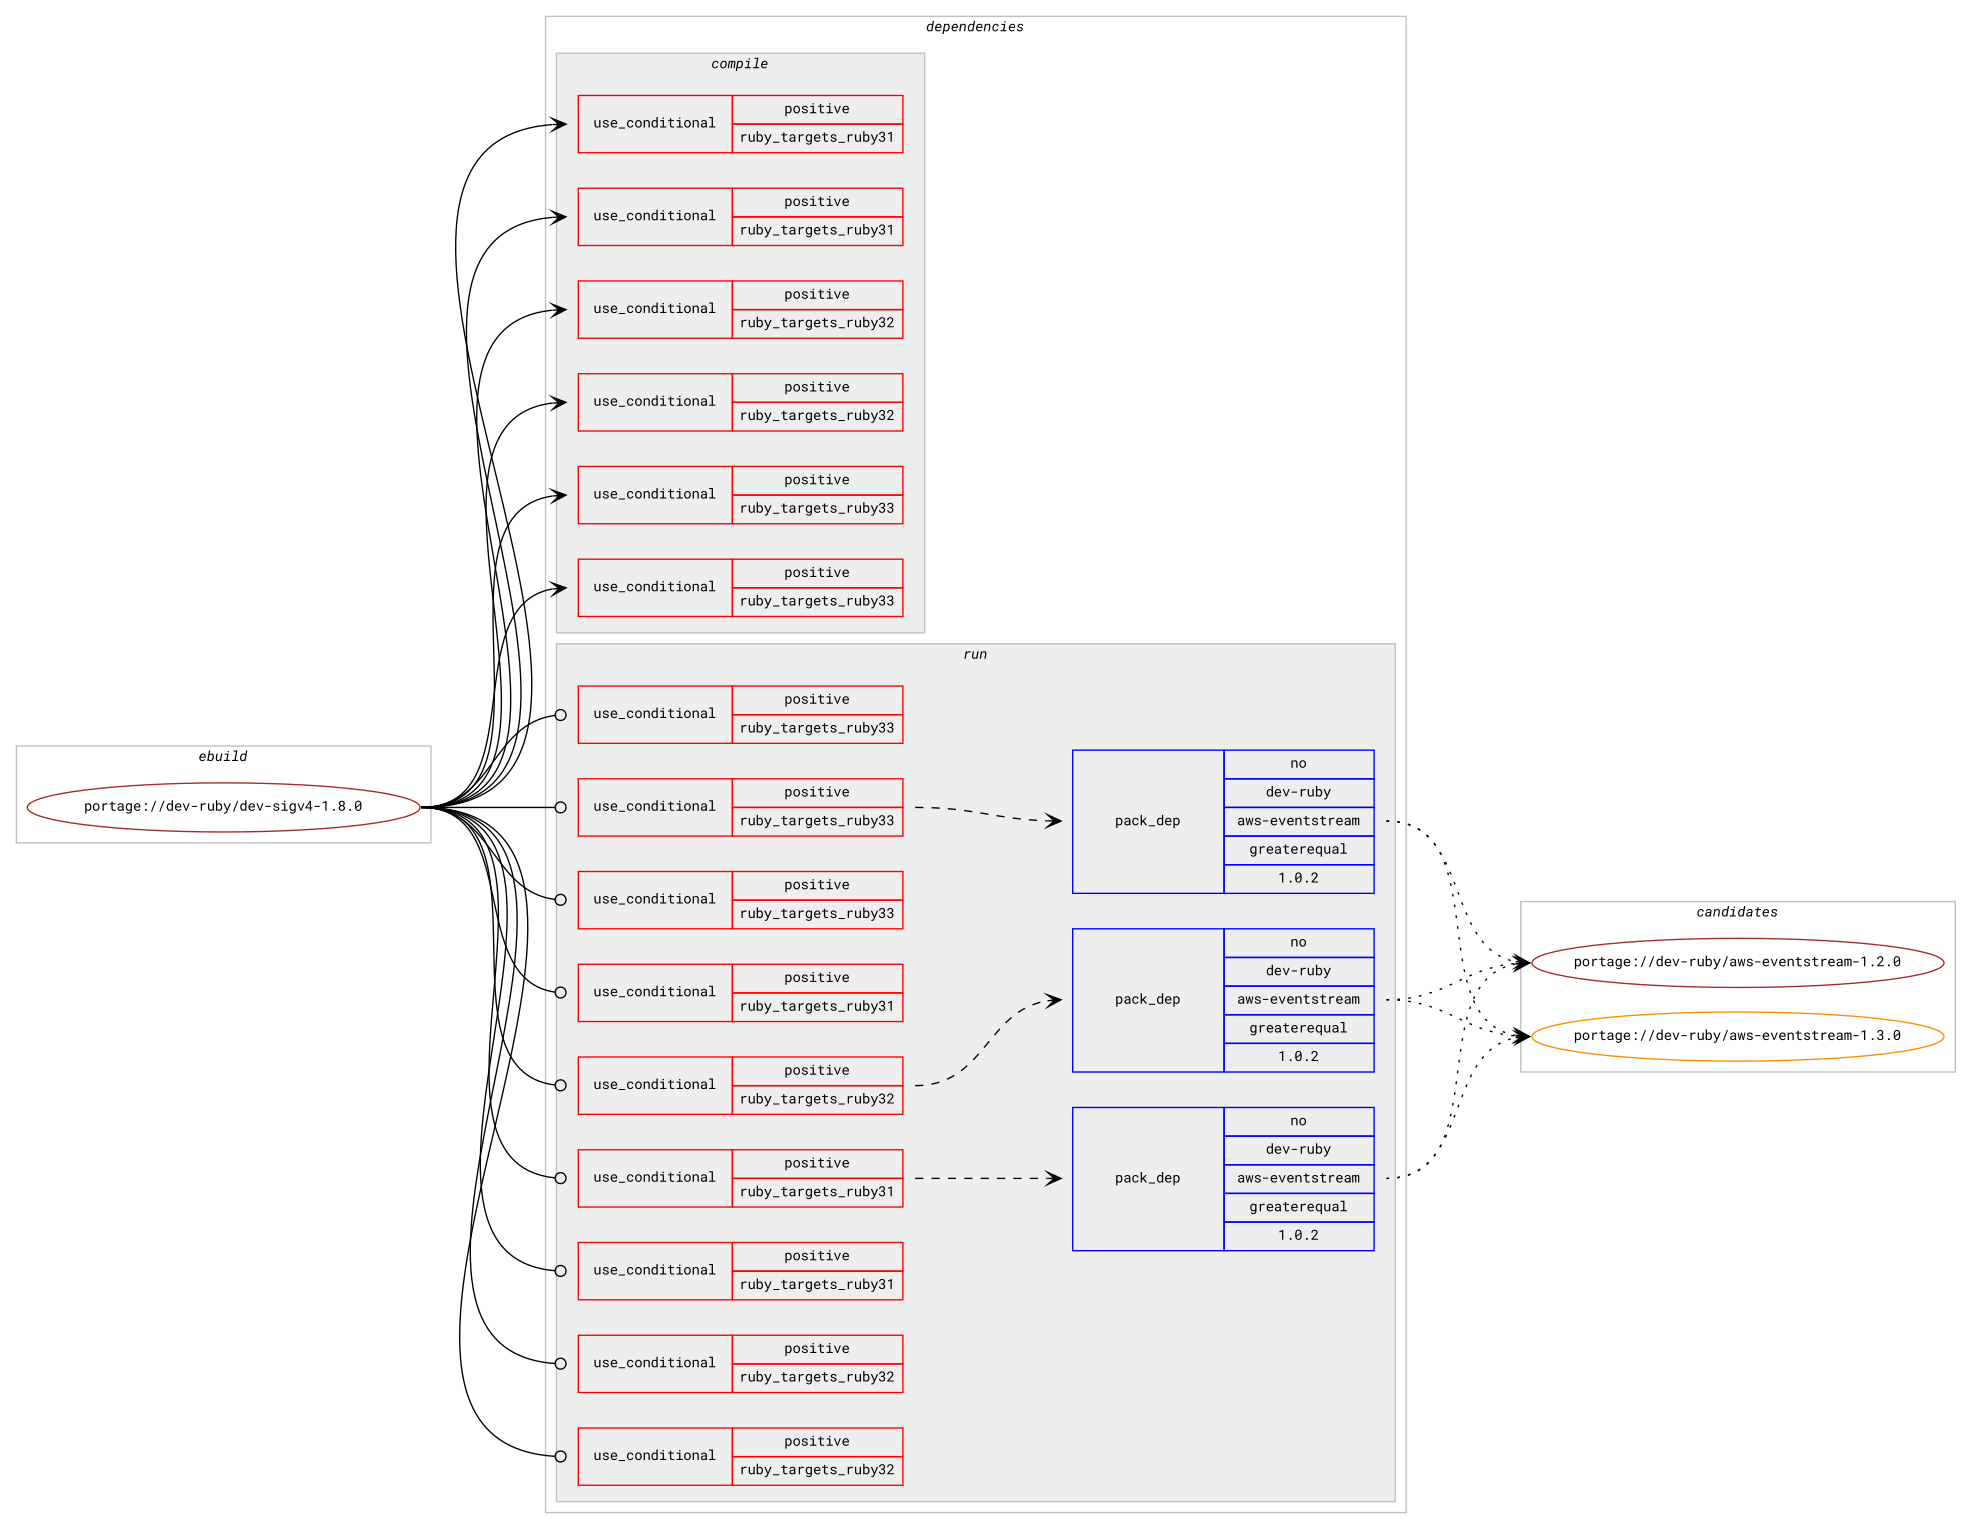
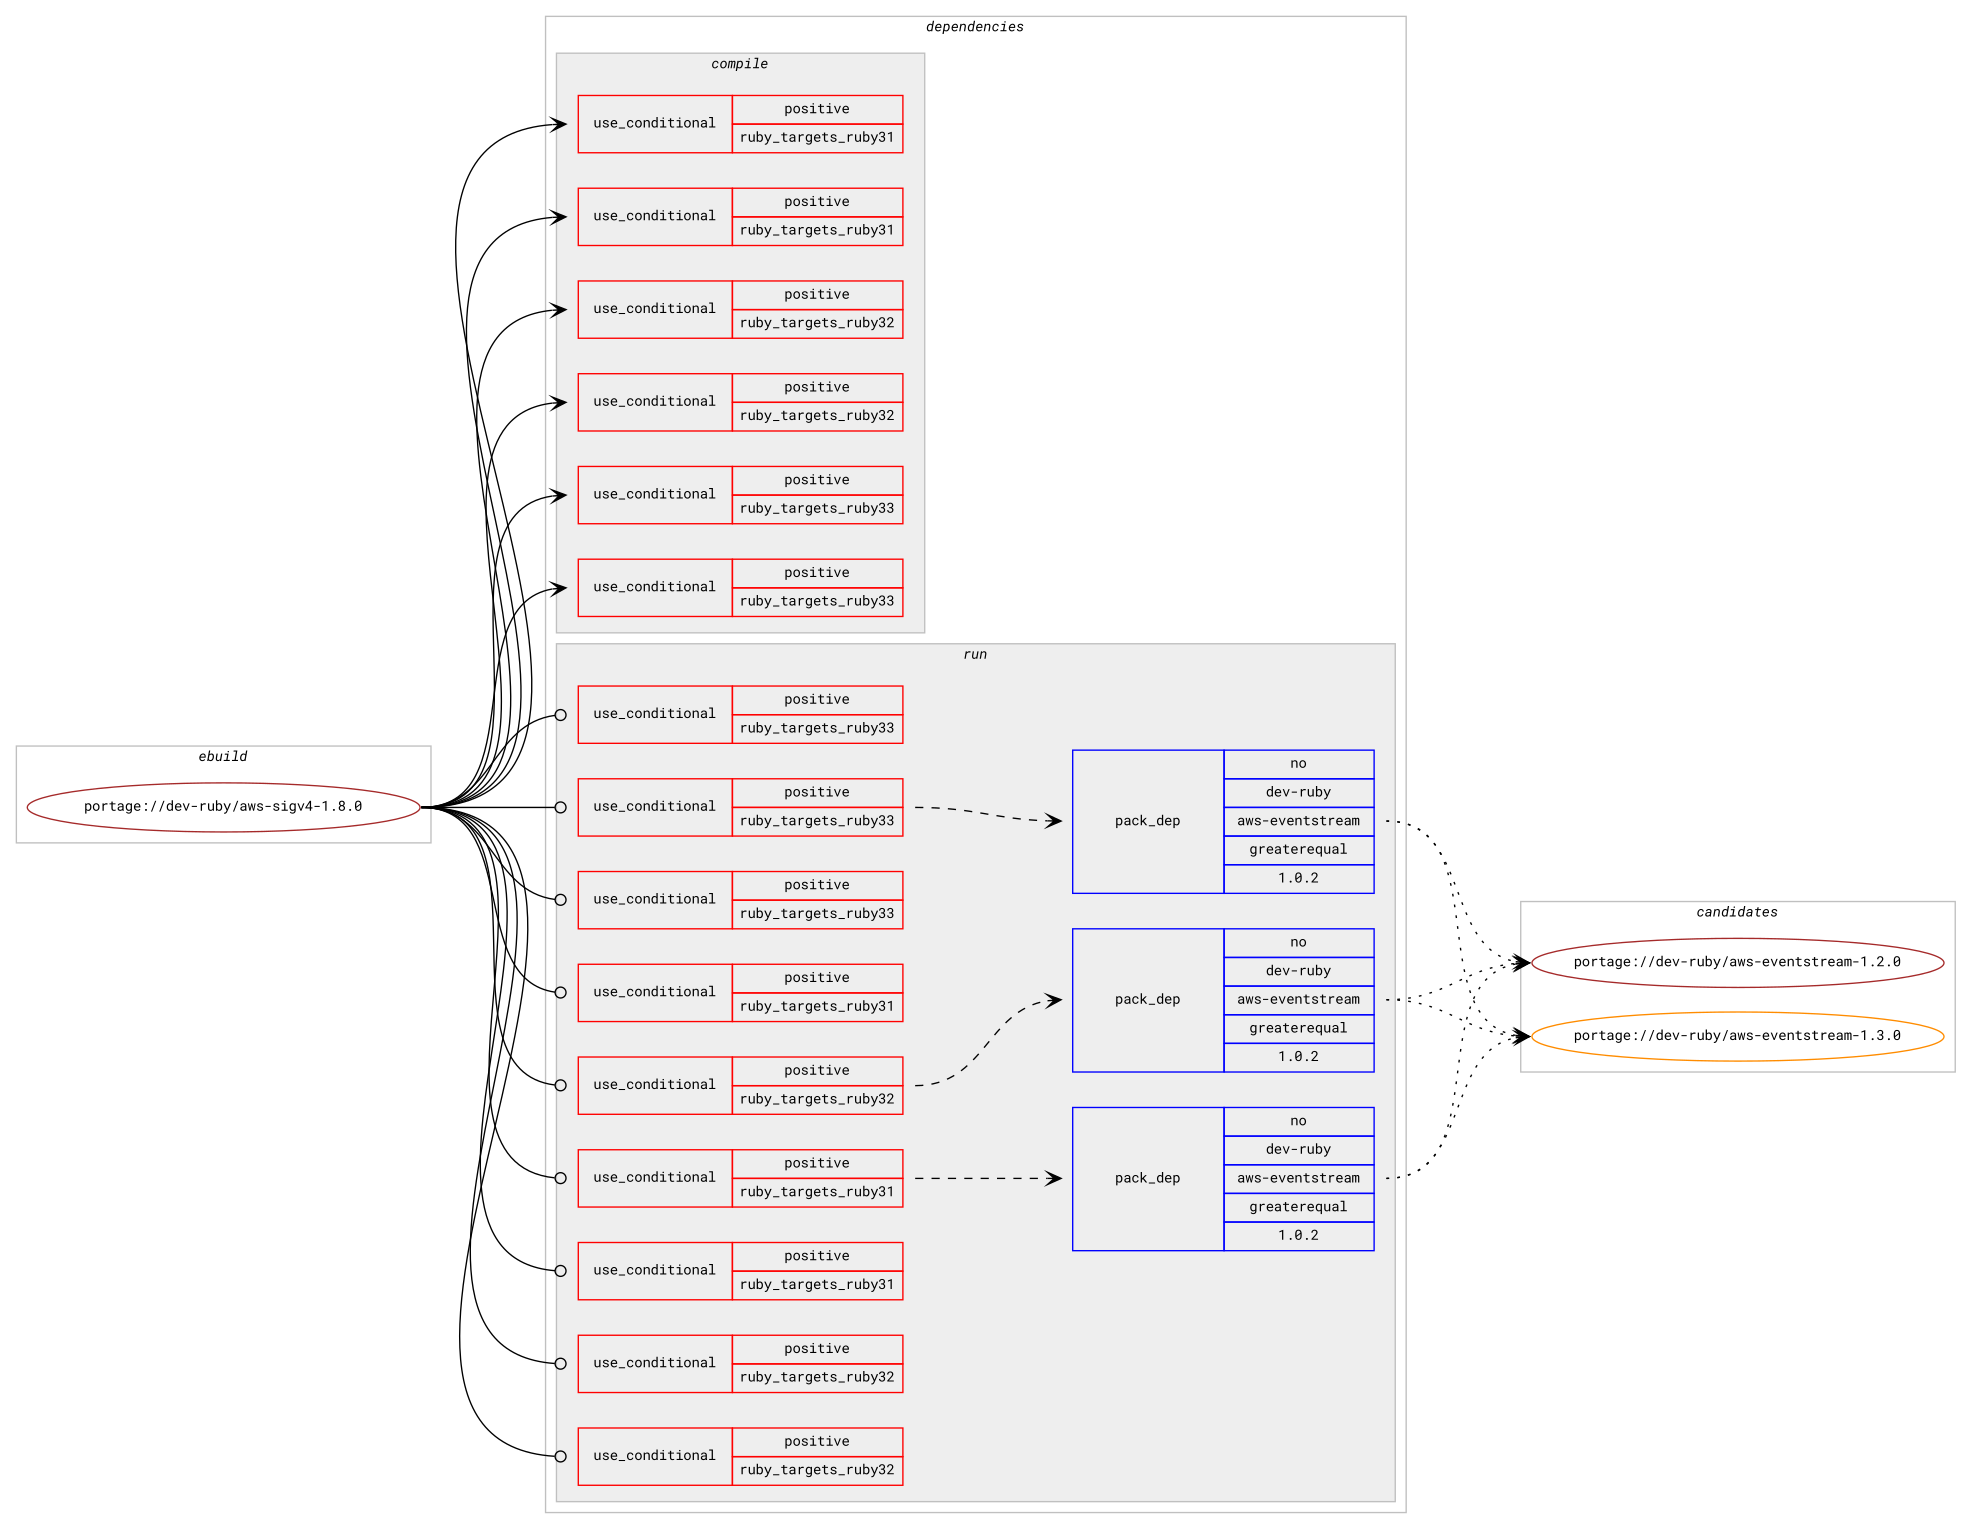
  digraph {
    compound=true
    concentrate=true
    fontname="Roboto Mono"
    fontsize=10
    newrank=true
    rankdir=LR
    ranksep=1.5
    node [color=red fontname="Roboto Mono" fontsize=10 shape=none]
    edge [arrowhead=vee headport=w style=solid tailport=e weight=20 fontname="Roboto Mono"]
-   n1 [color=brown label="portage://dev-ruby/dev-sigv4-1.8.0" width=4 shape=""]
+   n1 [color=brown label="portage://dev-ruby/aws-sigv4-1.8.0" width=4 shape=""]
    n2 [label=<<TABLE BORDER="0" CELLBORDER="1" CELLSPACING="0" CELLPADDING="4"><TR><TD ROWSPAN="3" CELLPADDING="10">use_conditional</TD></TR><TR><TD>positive</TD></TR><TR><TD>ruby_targets_ruby31</TD></TR></TABLE>>]
    n3 [label=<<TABLE BORDER="0" CELLBORDER="1" CELLSPACING="0" CELLPADDING="4"><TR><TD ROWSPAN="3" CELLPADDING="10">use_conditional</TD></TR><TR><TD>positive</TD></TR><TR><TD>ruby_targets_ruby31</TD></TR></TABLE>>]
    n4 [label=<<TABLE BORDER="0" CELLBORDER="1" CELLSPACING="0" CELLPADDING="4"><TR><TD ROWSPAN="3" CELLPADDING="10">use_conditional</TD></TR><TR><TD>positive</TD></TR><TR><TD>ruby_targets_ruby32</TD></TR></TABLE>>]
    n5 [label=<<TABLE BORDER="0" CELLBORDER="1" CELLSPACING="0" CELLPADDING="4"><TR><TD ROWSPAN="3" CELLPADDING="10">use_conditional</TD></TR><TR><TD>positive</TD></TR><TR><TD>ruby_targets_ruby32</TD></TR></TABLE>>]
    n6 [label=<<TABLE BORDER="0" CELLBORDER="1" CELLSPACING="0" CELLPADDING="4"><TR><TD ROWSPAN="3" CELLPADDING="10">use_conditional</TD></TR><TR><TD>positive</TD></TR><TR><TD>ruby_targets_ruby33</TD></TR></TABLE>>]
    n7 [label=<<TABLE BORDER="0" CELLBORDER="1" CELLSPACING="0" CELLPADDING="4"><TR><TD ROWSPAN="3" CELLPADDING="10">use_conditional</TD></TR><TR><TD>positive</TD></TR><TR><TD>ruby_targets_ruby33</TD></TR></TABLE>>]
    n8 [label=<<TABLE BORDER="0" CELLBORDER="1" CELLSPACING="0" CELLPADDING="4"><TR><TD ROWSPAN="3" CELLPADDING="10">use_conditional</TD></TR><TR><TD>positive</TD></TR><TR><TD>ruby_targets_ruby31</TD></TR></TABLE>>]
    n9 [color=blue label=<<TABLE BORDER="0" CELLBORDER="1" CELLSPACING="0" CELLPADDING="4" WIDTH="220"><TR><TD ROWSPAN="6" CELLPADDING="30">pack_dep</TD></TR><TR><TD WIDTH="110">no</TD></TR><TR><TD>dev-ruby</TD></TR><TR><TD>aws-eventstream</TD></TR><TR><TD>greaterequal</TD></TR><TR><TD>1.0.2</TD></TR></TABLE>>]
    n10 [label=<<TABLE BORDER="0" CELLBORDER="1" CELLSPACING="0" CELLPADDING="4"><TR><TD ROWSPAN="3" CELLPADDING="10">use_conditional</TD></TR><TR><TD>positive</TD></TR><TR><TD>ruby_targets_ruby32</TD></TR></TABLE>>]
    n11 [color=blue label=<<TABLE BORDER="0" CELLBORDER="1" CELLSPACING="0" CELLPADDING="4" WIDTH="220"><TR><TD ROWSPAN="6" CELLPADDING="30">pack_dep</TD></TR><TR><TD WIDTH="110">no</TD></TR><TR><TD>dev-ruby</TD></TR><TR><TD>aws-eventstream</TD></TR><TR><TD>greaterequal</TD></TR><TR><TD>1.0.2</TD></TR></TABLE>>]
    n12 [label=<<TABLE BORDER="0" CELLBORDER="1" CELLSPACING="0" CELLPADDING="4"><TR><TD ROWSPAN="3" CELLPADDING="10">use_conditional</TD></TR><TR><TD>positive</TD></TR><TR><TD>ruby_targets_ruby31</TD></TR></TABLE>>]
    n13 [label=<<TABLE BORDER="0" CELLBORDER="1" CELLSPACING="0" CELLPADDING="4"><TR><TD ROWSPAN="3" CELLPADDING="10">use_conditional</TD></TR><TR><TD>positive</TD></TR><TR><TD>ruby_targets_ruby31</TD></TR></TABLE>>]
    n14 [label=<<TABLE BORDER="0" CELLBORDER="1" CELLSPACING="0" CELLPADDING="4"><TR><TD ROWSPAN="3" CELLPADDING="10">use_conditional</TD></TR><TR><TD>positive</TD></TR><TR><TD>ruby_targets_ruby32</TD></TR></TABLE>>]
    n15 [label=<<TABLE BORDER="0" CELLBORDER="1" CELLSPACING="0" CELLPADDING="4"><TR><TD ROWSPAN="3" CELLPADDING="10">use_conditional</TD></TR><TR><TD>positive</TD></TR><TR><TD>ruby_targets_ruby32</TD></TR></TABLE>>]
    n16 [label=<<TABLE BORDER="0" CELLBORDER="1" CELLSPACING="0" CELLPADDING="4"><TR><TD ROWSPAN="3" CELLPADDING="10">use_conditional</TD></TR><TR><TD>positive</TD></TR><TR><TD>ruby_targets_ruby33</TD></TR></TABLE>>]
    n17 [color=blue label=<<TABLE BORDER="0" CELLBORDER="1" CELLSPACING="0" CELLPADDING="4" WIDTH="220"><TR><TD ROWSPAN="6" CELLPADDING="30">pack_dep</TD></TR><TR><TD WIDTH="110">no</TD></TR><TR><TD>dev-ruby</TD></TR><TR><TD>aws-eventstream</TD></TR><TR><TD>greaterequal</TD></TR><TR><TD>1.0.2</TD></TR></TABLE>>]
    n18 [label=<<TABLE BORDER="0" CELLBORDER="1" CELLSPACING="0" CELLPADDING="4"><TR><TD ROWSPAN="3" CELLPADDING="10">use_conditional</TD></TR><TR><TD>positive</TD></TR><TR><TD>ruby_targets_ruby33</TD></TR></TABLE>>]
    n19 [label=<<TABLE BORDER="0" CELLBORDER="1" CELLSPACING="0" CELLPADDING="4"><TR><TD ROWSPAN="3" CELLPADDING="10">use_conditional</TD></TR><TR><TD>positive</TD></TR><TR><TD>ruby_targets_ruby33</TD></TR></TABLE>>]
    n20 [color=brown label="portage://dev-ruby/aws-eventstream-1.2.0" width=4 shape=""]
    n21 [color=darkorange label="portage://dev-ruby/aws-eventstream-1.3.0" width=4 shape=""]
    subgraph cluster_1 {
      color=gray
      label=<<i>ebuild</i>>
      rank=same
      n1
    }
    subgraph cluster_2 {
      color=gray
      label=<<i>dependencies</i>>
      subgraph cluster_3 {
        color=gray
        fillcolor="#eeeeee"
        label=<<i>compile</i>>
        style=filled
        subgraph sub_4 {
          color=gray
          fillcolor="#eeeeee"
          label=<<i>compile</i>>
          style=filled
          n2
        }
        subgraph sub_5 {
          color=gray
          fillcolor="#eeeeee"
          label=<<i>compile</i>>
          style=filled
          n3
        }
        subgraph sub_6 {
          color=gray
          fillcolor="#eeeeee"
          label=<<i>compile</i>>
          style=filled
          n4
        }
        subgraph sub_7 {
          color=gray
          fillcolor="#eeeeee"
          label=<<i>compile</i>>
          style=filled
          n5
        }
        subgraph sub_8 {
          color=gray
          fillcolor="#eeeeee"
          label=<<i>compile</i>>
          style=filled
          n6
        }
        subgraph sub_9 {
          color=gray
          fillcolor="#eeeeee"
          label=<<i>compile</i>>
          style=filled
          n7
        }
      }
      subgraph cluster_10 {
        color=gray
        fillcolor="#eeeeee"
        label=<<i>compile and run</i>>
        style=filled
      }
      subgraph cluster_11 {
        color=gray
        fillcolor="#eeeeee"
        label=<<i>run</i>>
        style=filled
        subgraph sub_12 {
          color=gray
          fillcolor="#eeeeee"
          label=<<i>run</i>>
          style=filled
          n8
        }
        subgraph sub_13 {
          color=gray
          fillcolor="#eeeeee"
          label=<<i>run</i>>
          style=filled
          n10
          subgraph sub_14 {
            color=gray
            fillcolor="#eeeeee"
            label=<<i>run</i>>
            style=filled
            n9
          }
        }
        subgraph sub_15 {
          color=gray
          fillcolor="#eeeeee"
          label=<<i>run</i>>
          style=filled
          n12
          subgraph sub_16 {
            color=gray
            fillcolor="#eeeeee"
            label=<<i>run</i>>
            style=filled
            n11
          }
        }
        subgraph sub_17 {
          color=gray
          fillcolor="#eeeeee"
          label=<<i>run</i>>
          style=filled
          n13
        }
        subgraph sub_18 {
          color=gray
          fillcolor="#eeeeee"
          label=<<i>run</i>>
          style=filled
          n14
        }
        subgraph sub_19 {
          color=gray
          fillcolor="#eeeeee"
          label=<<i>run</i>>
          style=filled
          n15
        }
        subgraph sub_20 {
          color=gray
          fillcolor="#eeeeee"
          label=<<i>run</i>>
          style=filled
          n16
        }
        subgraph sub_21 {
          color=gray
          fillcolor="#eeeeee"
          label=<<i>run</i>>
          style=filled
          n18
          subgraph sub_22 {
            color=gray
            fillcolor="#eeeeee"
            label=<<i>run</i>>
            style=filled
            n17
          }
        }
        subgraph sub_23 {
          color=gray
          fillcolor="#eeeeee"
          label=<<i>run</i>>
          style=filled
          n19
        }
      }
    }
    subgraph cluster_24 {
      color=gray
      label=<<i>candidates</i>>
      rank=same
      subgraph sub_25 {
        color=black
        label=<<i>candidates</i>>
        nodesep=1
        rank=same
        n20
        n21
      }
      subgraph sub_26 {
        color=black
        label=<<i>candidates</i>>
        nodesep=1
        rank=same
        n20
        n21
      }
      subgraph sub_27 {
        color=black
        label=<<i>candidates</i>>
        nodesep=1
        rank=same
        n20
        n21
      }
    }
    n1 -> n2
    n1 -> n3
    n1 -> n4
    n1 -> n5
    n1 -> n6
    n1 -> n7
    n1 -> n8 [arrowhead=odot]
    n1 -> n10 [arrowhead=odot]
    n1 -> n12 [arrowhead=odot]
    n1 -> n13 [arrowhead=odot]
    n1 -> n14 [arrowhead=odot]
    n1 -> n15 [arrowhead=odot]
    n1 -> n16 [arrowhead=odot]
    n1 -> n18 [arrowhead=odot]
    n1 -> n19 [arrowhead=odot]
    n9 -> n20 [style=dotted weight=100]
    n9 -> n21 [style=dotted weight=100]
    n10 -> n9 [style=dashed]
    n11 -> n20 [style=dotted weight=100]
    n11 -> n21 [style=dotted weight=100]
    n12 -> n11 [style=dashed]
    n17 -> n20 [style=dotted weight=100]
    n17 -> n21 [style=dotted weight=100]
    n18 -> n17 [style=dashed]
  }
